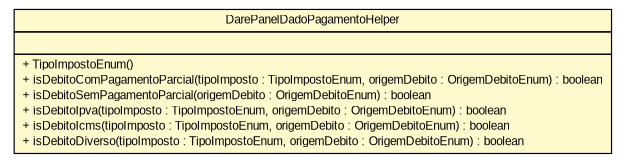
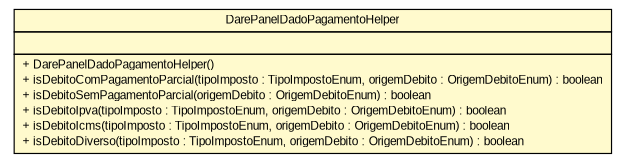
  digraph {
    nodesep=0.25
    ranksep=0.5
    rankdir=LR
-   n1 [fontcolor=black fontname=arial fontsize=10.0 label=<<table title="br.gov.to.sefaz.arr.parametros.managedbean.mapper.DarePanelDadoPagamentoHelper" border="0" cellborder="1" cellspacing="0" cellpadding="2" port="p" bgcolor="lemonChiffon" href="./DarePanelDadoPagamentoHelper.html"> 		<tr><td><table border="0" cellspacing="0" cellpadding="1"> <tr><td align="center" balign="center"> DarePanelDadoPagamentoHelper </td></tr> 		</table></td></tr> 		<tr><td><table border="0" cellspacing="0" cellpadding="1"> <tr><td align="left" balign="left">  </td></tr> 		</table></td></tr> 		<tr><td><table border="0" cellspacing="0" cellpadding="1"> <tr><td align="left" balign="left"> + TipoImpostoEnum() </td></tr> <tr><td align="left" balign="left"> + isDebitoComPagamentoParcial(tipoImposto : TipoImpostoEnum, origemDebito : OrigemDebitoEnum) : boolean </td></tr> <tr><td align="left" balign="left"> + isDebitoSemPagamentoParcial(origemDebito : OrigemDebitoEnum) : boolean </td></tr> <tr><td align="left" balign="left"> + isDebitoIpva(tipoImposto : TipoImpostoEnum, origemDebito : OrigemDebitoEnum) : boolean </td></tr> <tr><td align="left" balign="left"> + isDebitoIcms(tipoImposto : TipoImpostoEnum, origemDebito : OrigemDebitoEnum) : boolean </td></tr> <tr><td align="left" balign="left"> + isDebitoDiverso(tipoImposto : TipoImpostoEnum, origemDebito : OrigemDebitoEnum) : boolean </td></tr> 		</table></td></tr> 		</table>> shape=plaintext]
+   n1 [fontcolor=black fontname=arial fontsize=10.0 label=<<table title="br.gov.to.sefaz.arr.parametros.managedbean.mapper.DarePanelDadoPagamentoHelper" border="0" cellborder="1" cellspacing="0" cellpadding="2" port="p" bgcolor="lemonChiffon" href="./DarePanelDadoPagamentoHelper.html"> 		<tr><td><table border="0" cellspacing="0" cellpadding="1"> <tr><td align="center" balign="center"> DarePanelDadoPagamentoHelper </td></tr> 		</table></td></tr> 		<tr><td><table border="0" cellspacing="0" cellpadding="1"> <tr><td align="left" balign="left">  </td></tr> 		</table></td></tr> 		<tr><td><table border="0" cellspacing="0" cellpadding="1"> <tr><td align="left" balign="left"> + DarePanelDadoPagamentoHelper() </td></tr> <tr><td align="left" balign="left"> + isDebitoComPagamentoParcial(tipoImposto : TipoImpostoEnum, origemDebito : OrigemDebitoEnum) : boolean </td></tr> <tr><td align="left" balign="left"> + isDebitoSemPagamentoParcial(origemDebito : OrigemDebitoEnum) : boolean </td></tr> <tr><td align="left" balign="left"> + isDebitoIpva(tipoImposto : TipoImpostoEnum, origemDebito : OrigemDebitoEnum) : boolean </td></tr> <tr><td align="left" balign="left"> + isDebitoIcms(tipoImposto : TipoImpostoEnum, origemDebito : OrigemDebitoEnum) : boolean </td></tr> <tr><td align="left" balign="left"> + isDebitoDiverso(tipoImposto : TipoImpostoEnum, origemDebito : OrigemDebitoEnum) : boolean </td></tr> 		</table></td></tr> 		</table>> shape=plaintext]
  }
